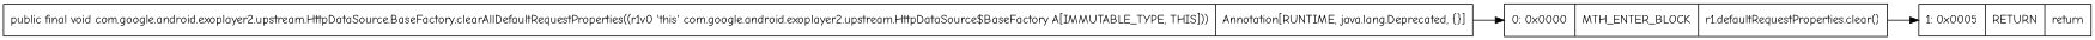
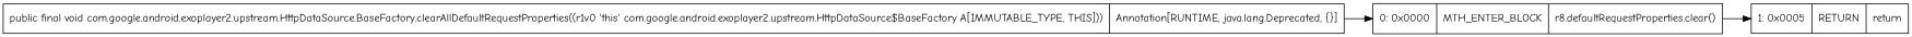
  digraph {
    rankdir=LR
    fontname="Comic Neue"
    node [shape=record fontname="Comic Neue"]
    edge [fontname="Comic Neue"]
-   n1 [label="{0\:\ 0x0000|MTH_ENTER_BLOCK\l|r1.defaultRequestProperties.clear()\l}"]
+   n1 [label="{0\:\ 0x0000|MTH_ENTER_BLOCK\l|r8.defaultRequestProperties.clear()\l}"]
    n2 [label="{1\:\ 0x0005|RETURN\l|return\l}"]
    n3 [label="{public final void com.google.android.exoplayer2.upstream.HttpDataSource.BaseFactory.clearAllDefaultRequestProperties((r1v0 'this' com.google.android.exoplayer2.upstream.HttpDataSource$BaseFactory A[IMMUTABLE_TYPE, THIS]))  | Annotation[RUNTIME, java.lang.Deprecated, \{\}]\l}"]
    n1 -> n2
    n3 -> n1
  }
